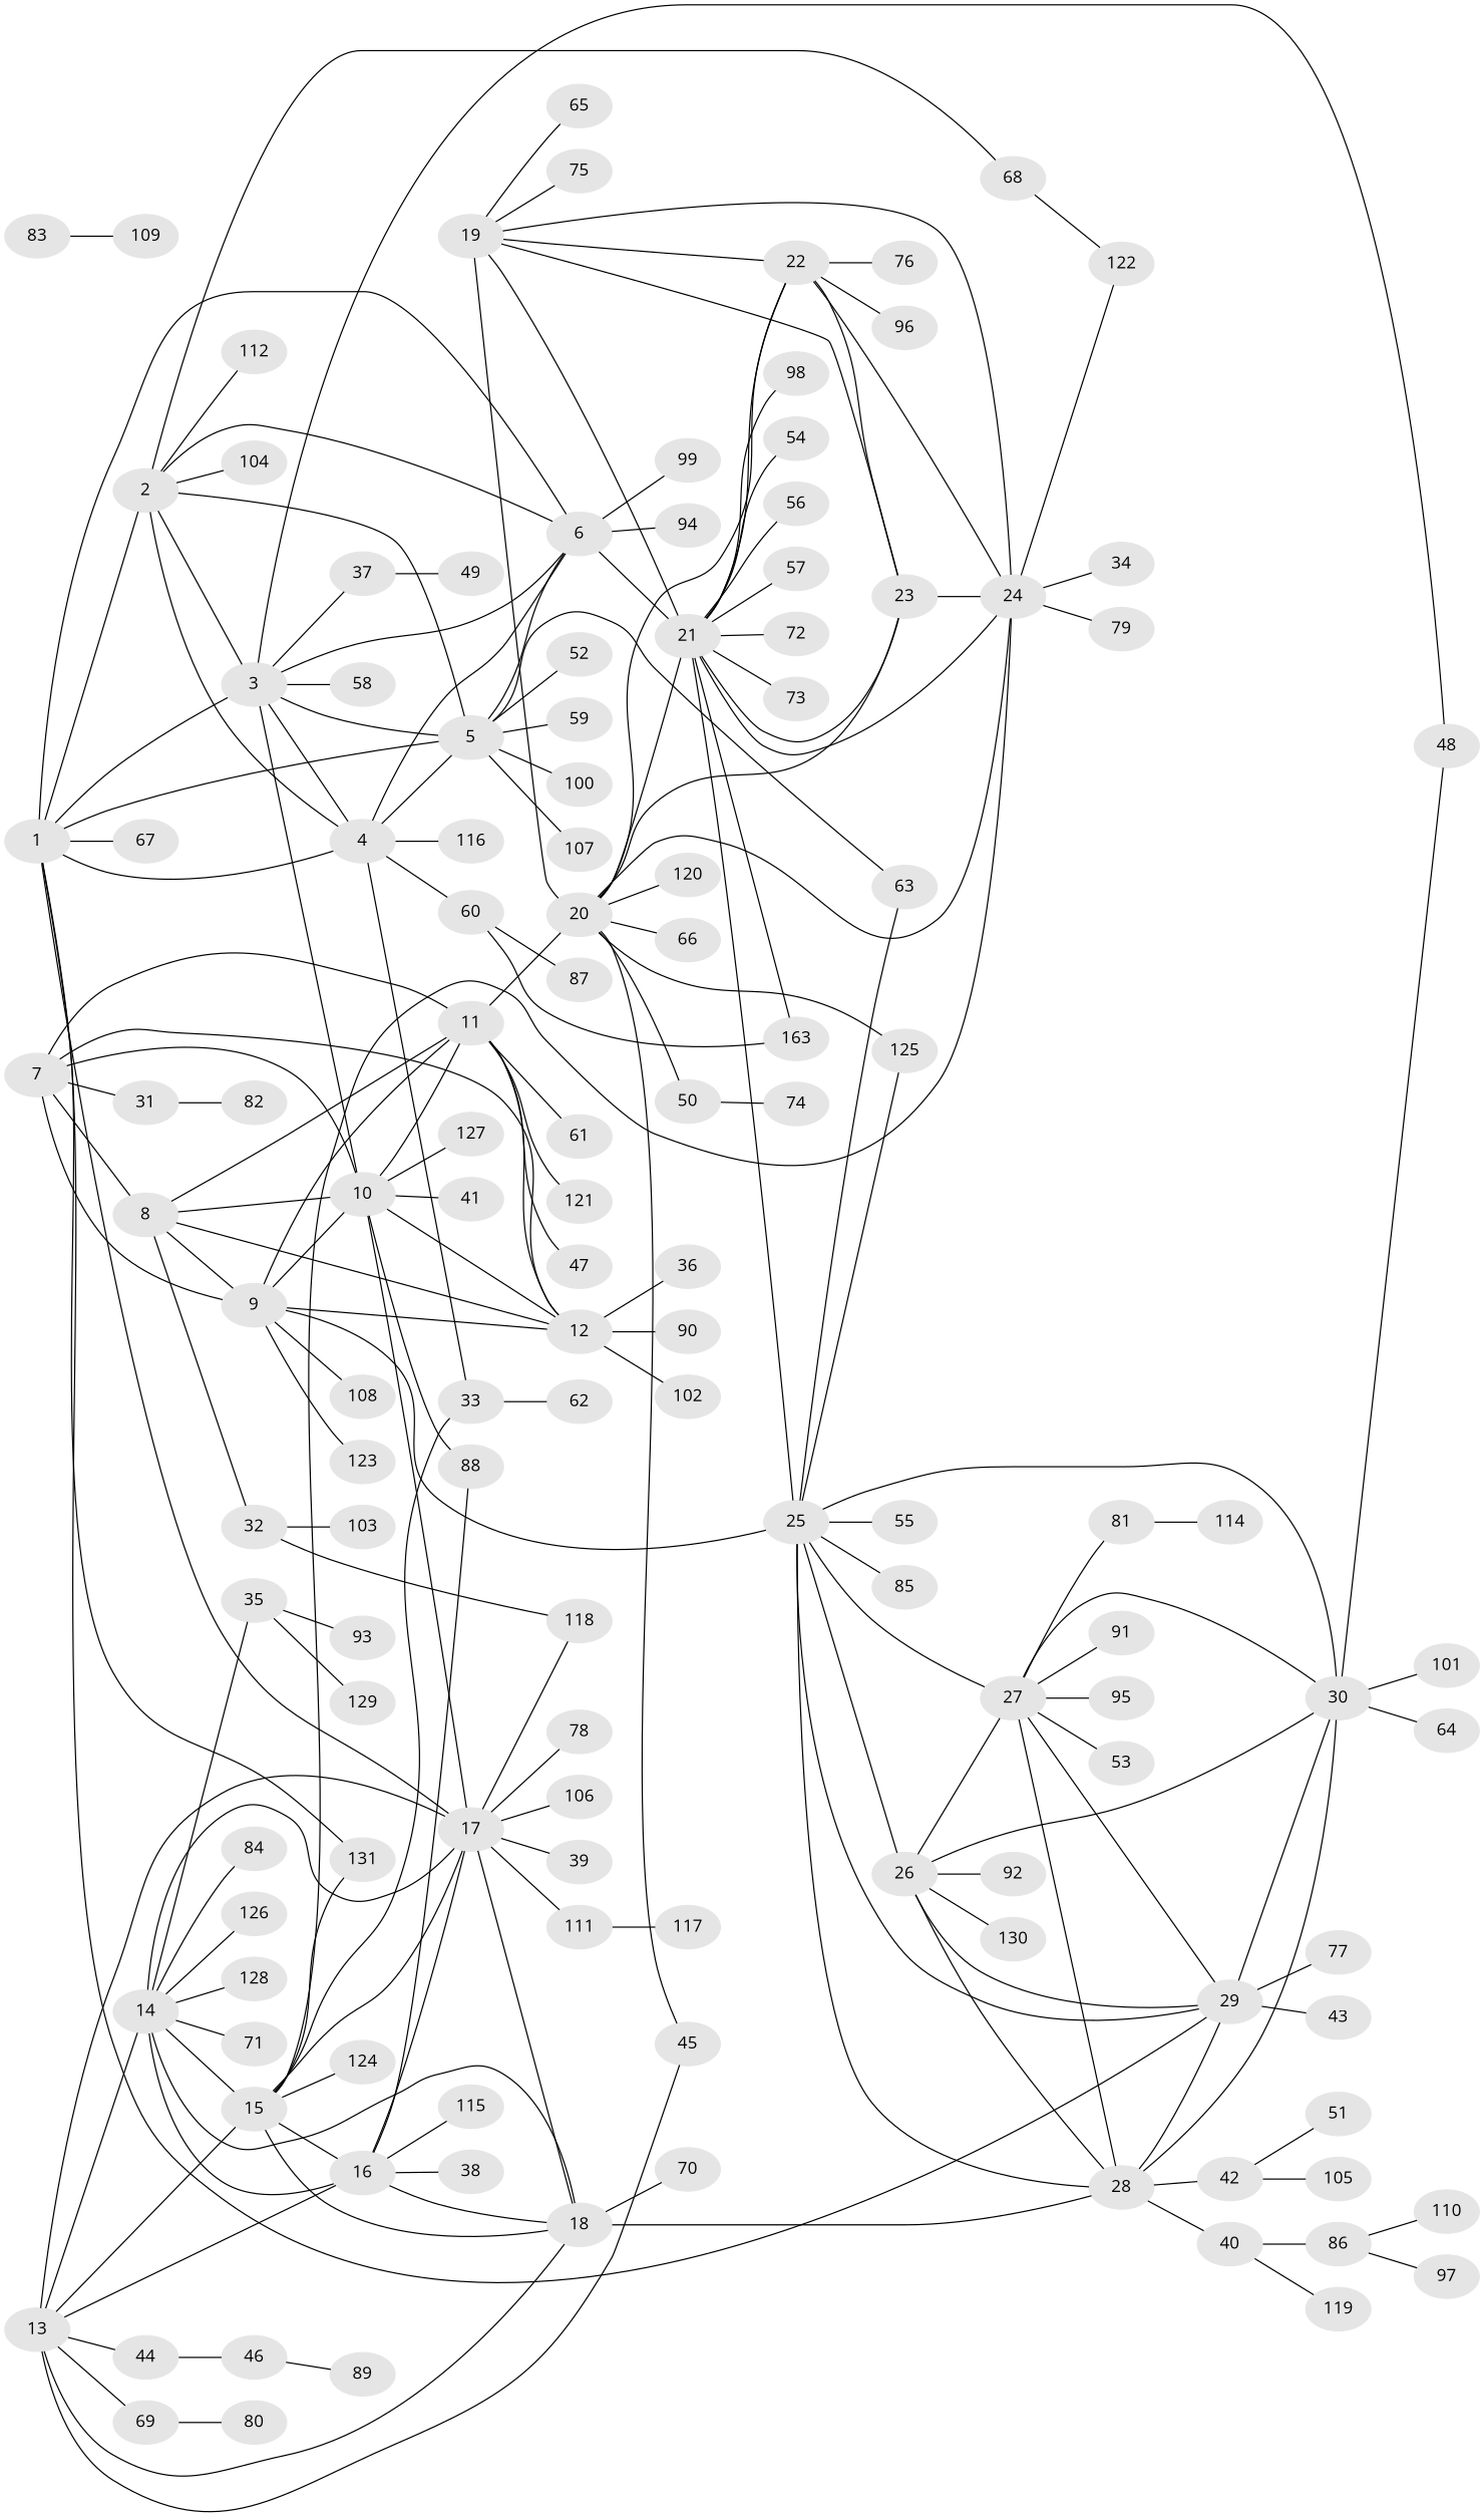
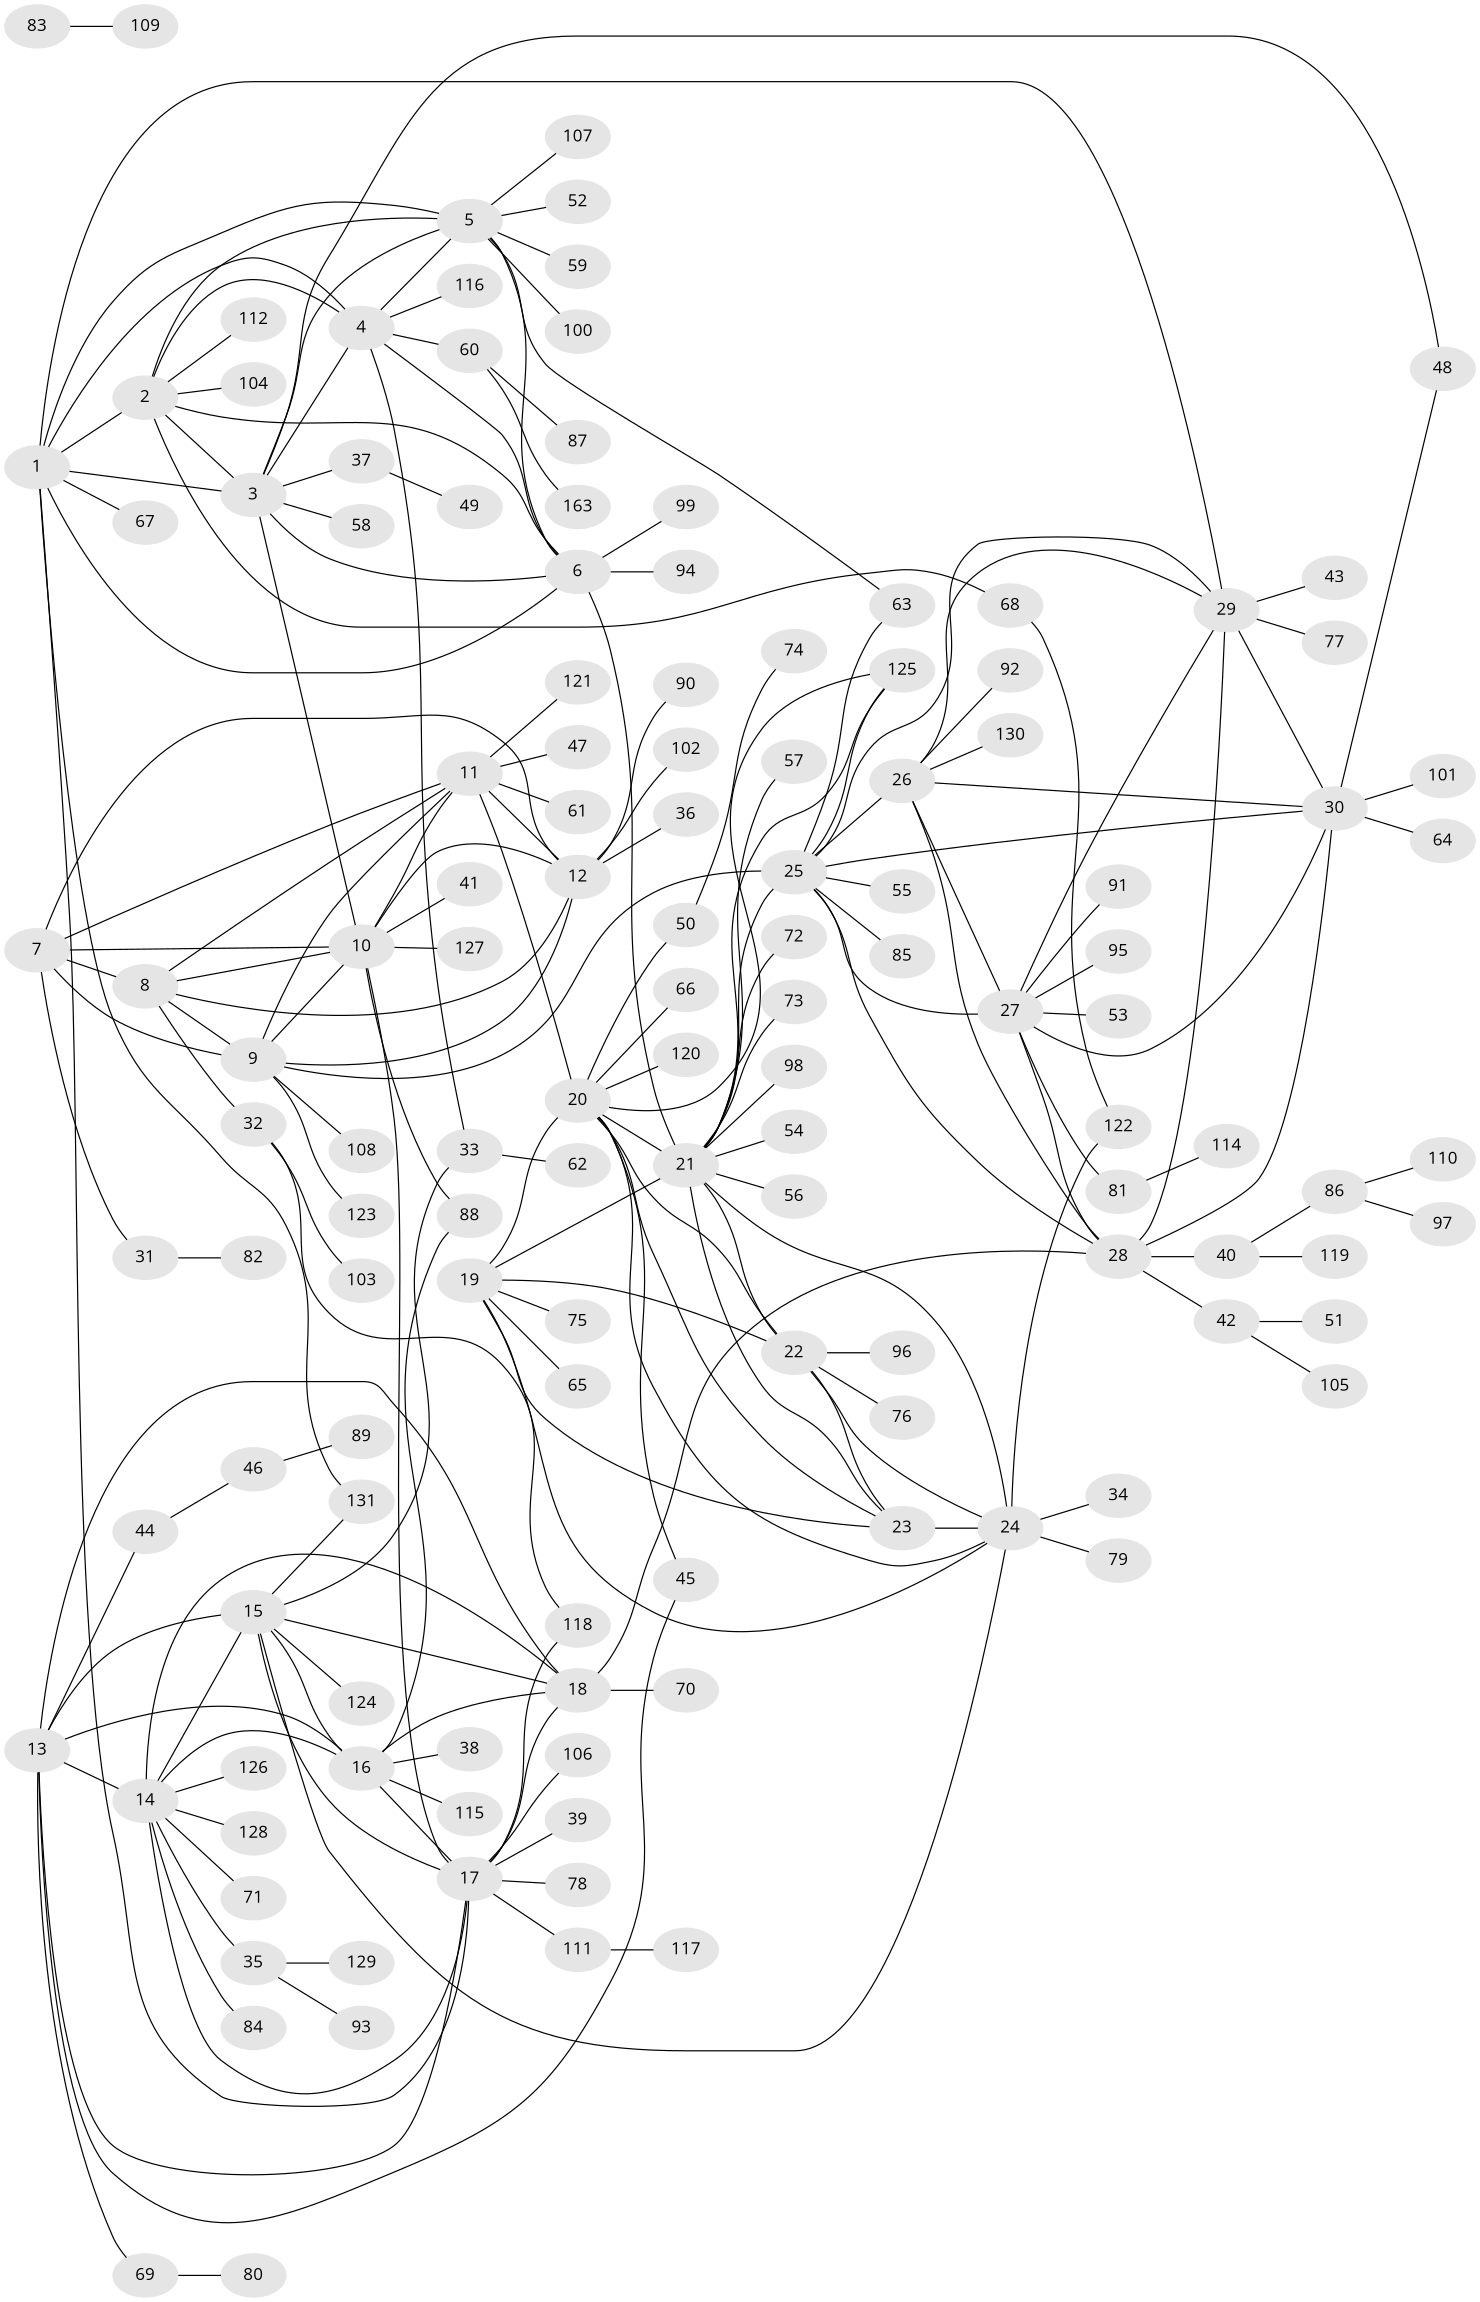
  graph {
    fontname="Open Sans"
    rankdir=LR
    node [color=gray90 fontname="Open Sans" style=filled]
    edge [fontname="Open Sans"]
    1
    2
    3
    4
    5
    6
    17
    29
    67
    131
    68
    104
    112
    10
    37
    48
    58
    33
    60
    116
    52
    59
    63
    100
    107
    21
    94
    99
    18
    39
    78
    106
    111
    118
    30
    43
    77
    122
    11
    12
    41
    88
    127
    49
    62
    n46 [label=163]
    87
    25
    24
    22
    23
    54
    56
    57
    72
    73
    98
    7
    8
    9
    31
    32
    108
    123
    20
    47
    61
    121
    36
    90
    102
    82
    103
    28
    125
    26
    27
    55
    85
    45
    50
    66
    120
    13
    14
    15
    16
    44
    69
    35
    71
    84
    126
    128
    124
    38
    115
    70
    46
    80
    93
    129
    34
    79
    117
    40
    42
    19
    65
    75
    76
    96
    74
    92
    130
    53
    81
    91
    95
    64
    101
    114
    86
    119
    51
    105
    83
    109
    97
    110
    89
    1 -- 2
    1 -- 3
    1 -- 4
    1 -- 5
    1 -- 6
    1 -- 17
    1 -- 29
    1 -- 67
    1 -- 131
    2 -- 3
    2 -- 4
    2 -- 5
    2 -- 6
    2 -- 68
    2 -- 104
    2 -- 112
    3 -- 4
    3 -- 5
    3 -- 6
    3 -- 10
    3 -- 37
    3 -- 48
    3 -- 58
    4 -- 5
    4 -- 6
    4 -- 33
    4 -- 60
    4 -- 116
    5 -- 6
    5 -- 52
    5 -- 59
    5 -- 63
    5 -- 100
    5 -- 107
    6 -- 21
    6 -- 94
    6 -- 99
    17 -- 18
    17 -- 39
    17 -- 78
    17 -- 106
    17 -- 111
    17 -- 118
    29 -- 30
    29 -- 43
    29 -- 77
    68 -- 122
    10 -- 17
    10 -- 11
    10 -- 12
    10 -- 41
    10 -- 88
    10 -- 127
    37 -- 49
    33 -- 62
    60 -- n46
    60 -- 87
-   21 -- n46
+   21 -- 125
    21 -- 25
    21 -- 24
    21 -- 22
    21 -- 23
    21 -- 54
    21 -- 56
    21 -- 57
    21 -- 72
    21 -- 73
    21 -- 98
    18 -- 28
    18 -- 70
    111 -- 117
    30 -- 48
    30 -- 64
    30 -- 101
    11 -- 12
    11 -- 20
    11 -- 47
    11 -- 61
    11 -- 121
    12 -- 36
    12 -- 90
    12 -- 102
    25 -- 29
    25 -- 63
    25 -- 30
    25 -- 28
    25 -- 125
    25 -- 26
    25 -- 27
    25 -- 55
    25 -- 85
    24 -- 122
    24 -- 34
    24 -- 79
    22 -- 24
    22 -- 23
    22 -- 76
    22 -- 96
    23 -- 24
    7 -- 10
    7 -- 11
    7 -- 12
    7 -- 8
    7 -- 9
    7 -- 31
    8 -- 10
    8 -- 11
    8 -- 12
    8 -- 9
    8 -- 32
    9 -- 10
    9 -- 11
    9 -- 12
    9 -- 25
    9 -- 108
    9 -- 123
    31 -- 82
    32 -- 118
    32 -- 103
    20 -- 21
    20 -- 24
    20 -- 22
    20 -- 23
    20 -- 125
    20 -- 45
    20 -- 50
    20 -- 66
    20 -- 120
    28 -- 29
    28 -- 30
    28 -- 40
    28 -- 42
    26 -- 29
    26 -- 30
    26 -- 28
    26 -- 27
    26 -- 92
    26 -- 130
    27 -- 29
    27 -- 30
    27 -- 28
    27 -- 53
    27 -- 81
    27 -- 91
    27 -- 95
    50 -- 74
    13 -- 17
    13 -- 18
    13 -- 45
    13 -- 14
    13 -- 15
    13 -- 16
    13 -- 44
    13 -- 69
    14 -- 17
    14 -- 18
    14 -- 15
    14 -- 16
    14 -- 35
    14 -- 71
    14 -- 84
    14 -- 126
    14 -- 128
    15 -- 17
    15 -- 131
    15 -- 33
    15 -- 18
    15 -- 24
    15 -- 16
    15 -- 124
    16 -- 17
    16 -- 18
    16 -- 88
    16 -- 38
    16 -- 115
    44 -- 46
    69 -- 80
    35 -- 93
    35 -- 129
    46 -- 89
    40 -- 86
    40 -- 119
    42 -- 51
    42 -- 105
    19 -- 21
    19 -- 24
    19 -- 22
    19 -- 23
    19 -- 20
    19 -- 65
    19 -- 75
    81 -- 114
    86 -- 97
    86 -- 110
    83 -- 109
  }
